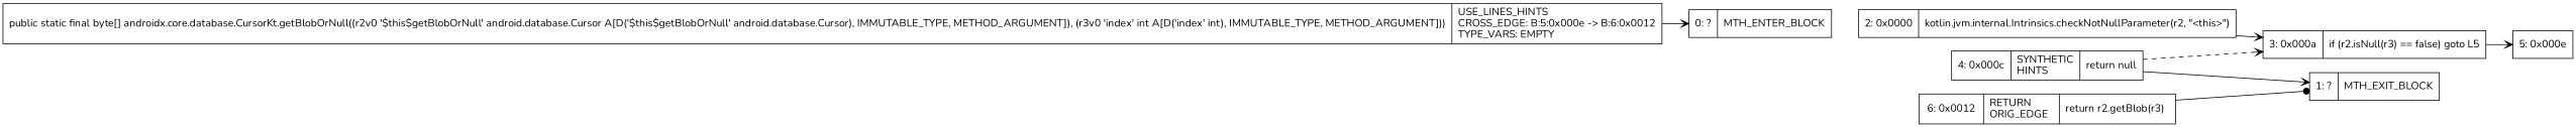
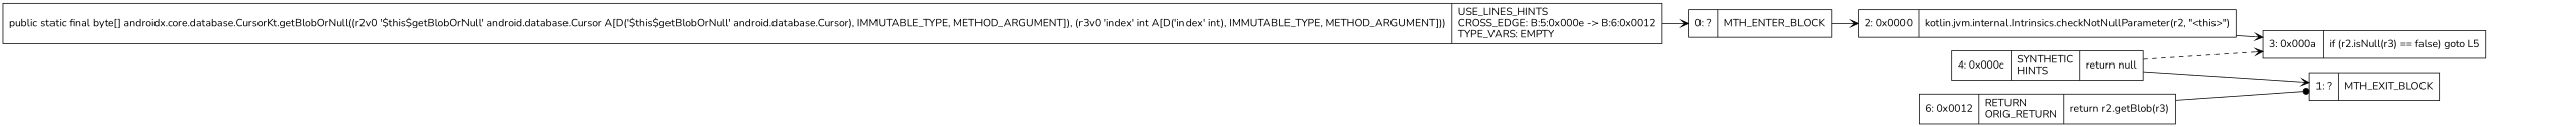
  digraph {
    fontname=Nunito
    rankdir=LR
    node [fontname=Nunito shape=record]
    edge [arrowhead=vee fontname=Nunito]
    n1 [label="{0\:\ ?|MTH_ENTER_BLOCK\l}"]
    n2 [label="{2\:\ 0x0000|kotlin.jvm.internal.Intrinsics.checkNotNullParameter(r2, \"\<this\>\")\l}"]
    n3 [label="{3\:\ 0x000a|if (r2.isNull(r3) == false) goto L5\l}"]
-   n4 [label="{5\:\ 0x000e}"]
    n5 [label="{4\:\ 0x000c|SYNTHETIC\lHINTS\l|return null\l}"]
    n6 [label="{1\:\ ?|MTH_EXIT_BLOCK\l}"]
-   n7 [label="{6\:\ 0x0012|RETURN\lORIG_EDGE\l|return r2.getBlob(r3)\l}"]
+   n7 [label="{6\:\ 0x0012|RETURN\lORIG_RETURN\l|return r2.getBlob(r3)\l}"]
    n8 [label="{public static final byte[] androidx.core.database.CursorKt.getBlobOrNull((r2v0 '$this$getBlobOrNull' android.database.Cursor A[D('$this$getBlobOrNull' android.database.Cursor), IMMUTABLE_TYPE, METHOD_ARGUMENT]), (r3v0 'index' int A[D('index' int), IMMUTABLE_TYPE, METHOD_ARGUMENT]))  | USE_LINES_HINTS\lCROSS_EDGE: B:5:0x000e \-\> B:6:0x0012\lTYPE_VARS: EMPTY\l}"]
+   n1 -> n2
    n2 -> n3
-   n3 -> n4
    n5 -> n3 [style=dashed]
    n5 -> n6
    n7 -> n6 [arrowhead=dot]
    n8 -> n1
  }
